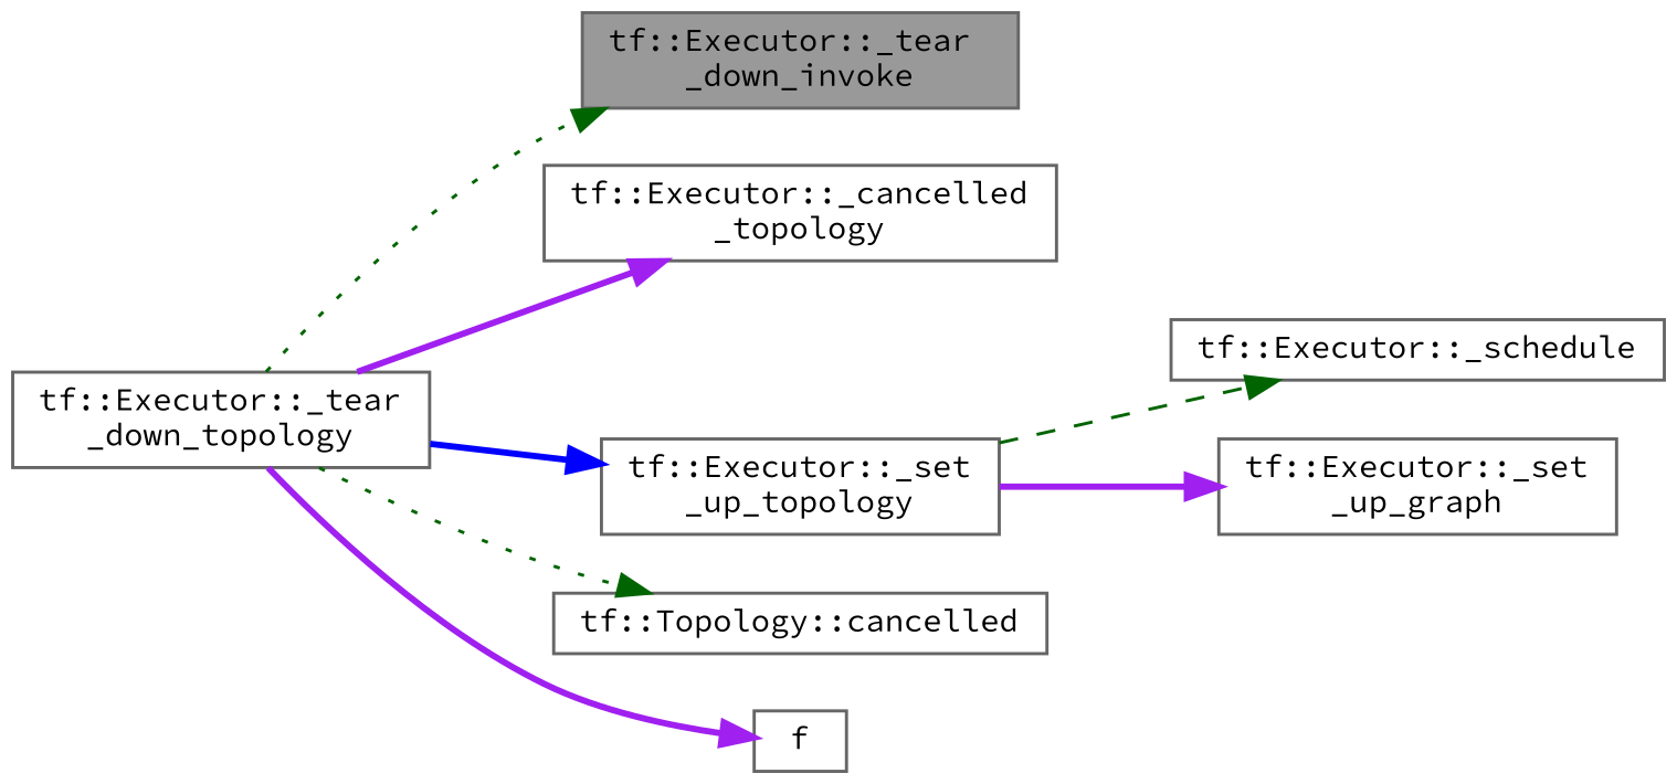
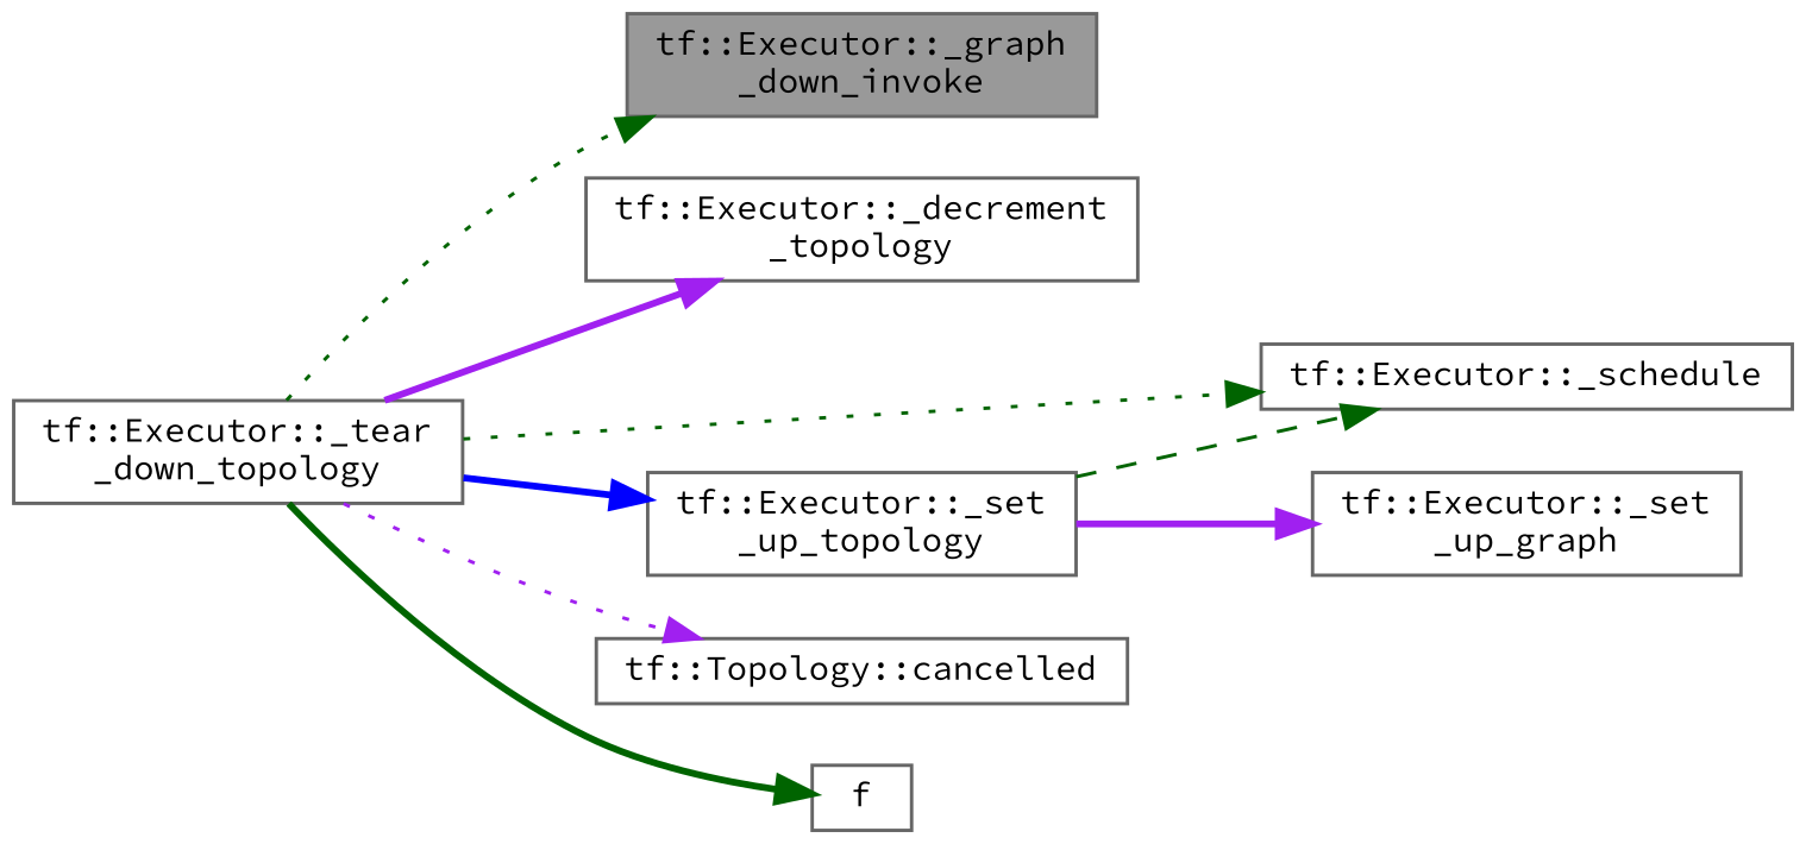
  digraph {
    fontname="Source Code Pro"
    rankdir=LR
    node [color=grey40 fillcolor=white fontname="Source Code Pro" fontsize=10 shape=box style=filled]
    edge [color=darkgreen fontname="Source Code Pro" fontsize=10 labelfontname=Helvetica labelfontsize=10 style=bold]
-   n1 [color=gray40 fillcolor=grey60 fontcolor=black height=0.2 label="tf::Executor::_tear\l_down_invoke" width=0.4]
+   n1 [color=gray40 fillcolor=grey60 fontcolor=black height=0.2 label="tf::Executor::_graph\l_down_invoke" width=0.4]
    n2 [height=0.2 label="tf::Executor::_tear\l_down_topology" width=0.4]
-   n3 [height=0.2 label="tf::Executor::_cancelled\l_topology" width=0.4]
+   n3 [height=0.2 label="tf::Executor::_decrement\l_topology" width=0.4]
    n4 [height=0.2 label="tf::Executor::_schedule" width=0.4]
    n5 [height=0.2 label="tf::Executor::_set\l_up_topology" width=0.4]
    n6 [height=0.2 label="tf::Topology::cancelled" width=0.4]
    n7 [height=0.2 label=f width=0.4]
    n8 [height=0.2 label="tf::Executor::_set\l_up_graph" width=0.4]
    n2 -> n1 [style=dotted]
    n2 -> n3 [color=purple]
+   n2 -> n4 [style=dotted]
    n2 -> n5 [color=blue]
-   n2 -> n6 [style=dotted]
-   n2 -> n7 [color=purple]
+   n2 -> n6 [color=purple style=dotted]
+   n2 -> n7
    n5 -> n4 [style=dashed]
    n5 -> n8 [color=purple]
  }
